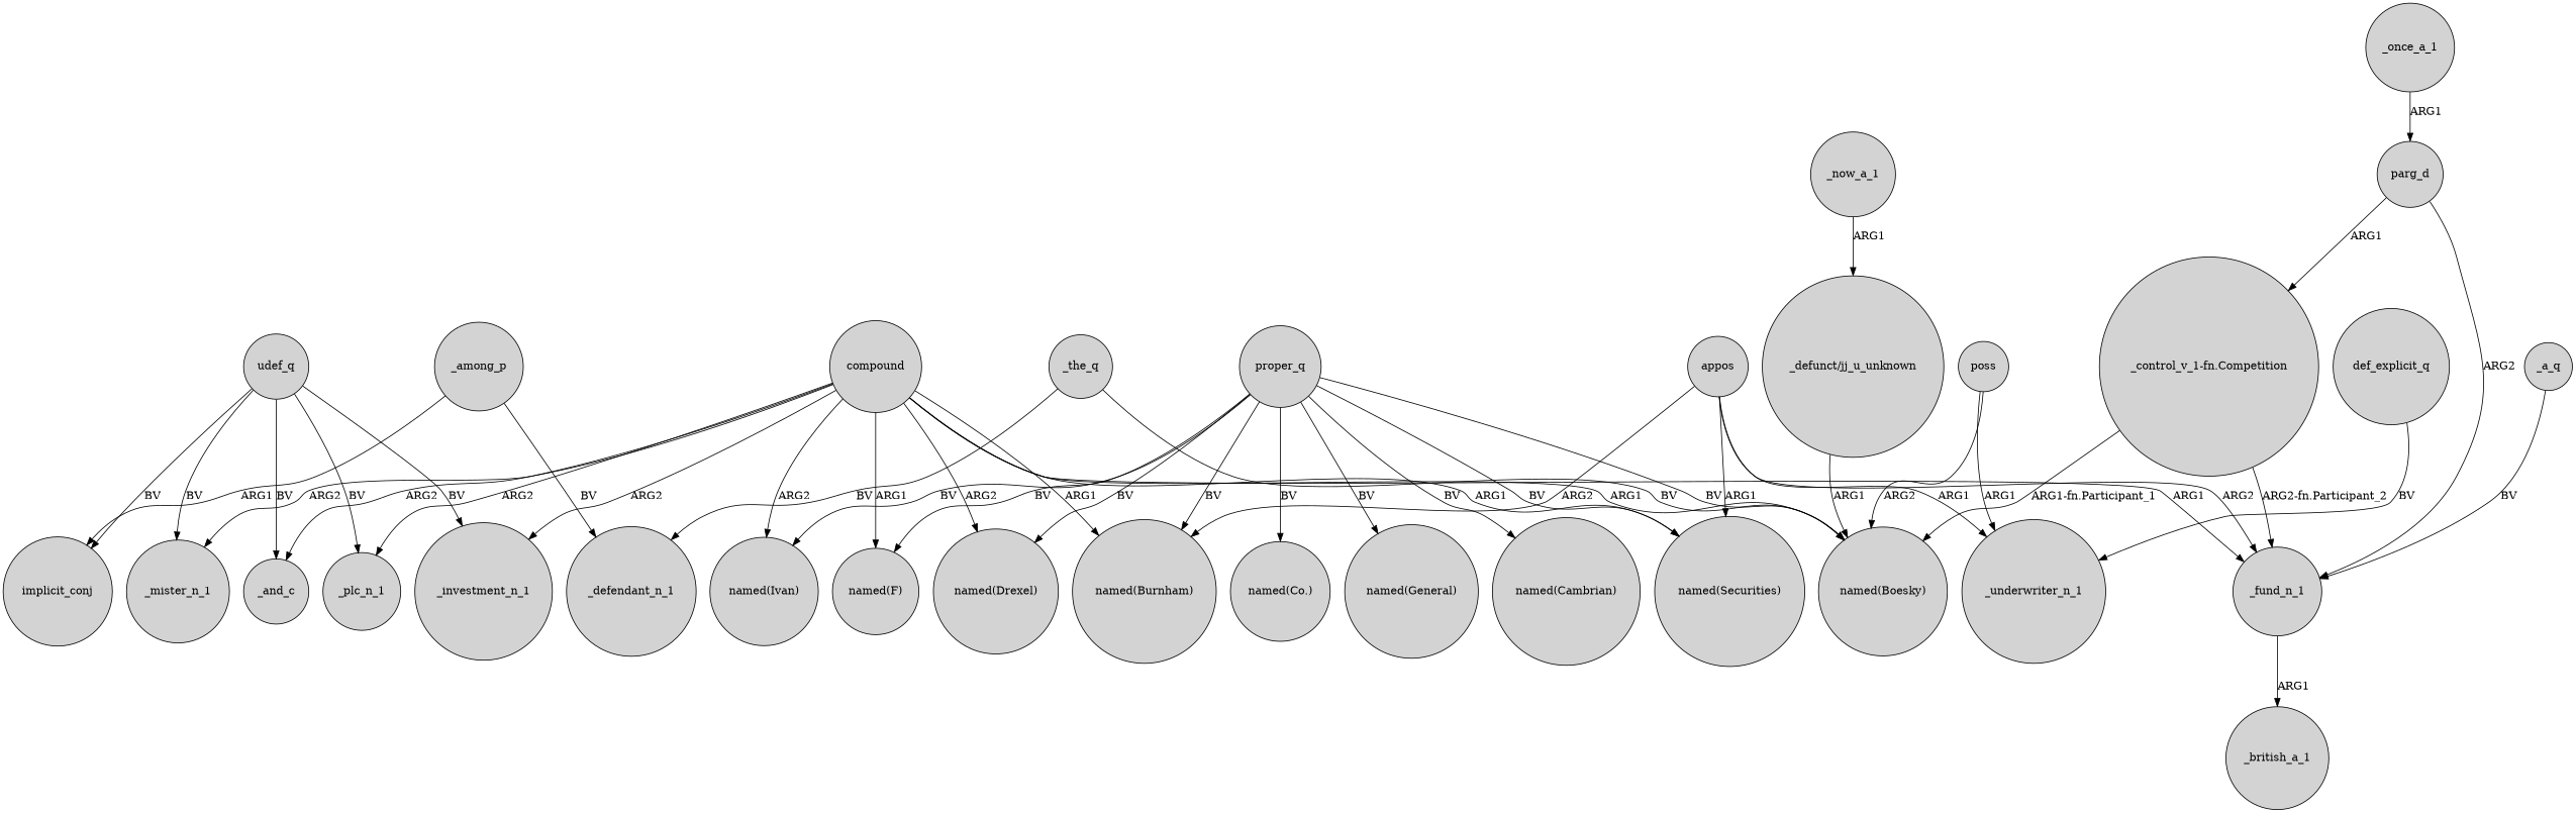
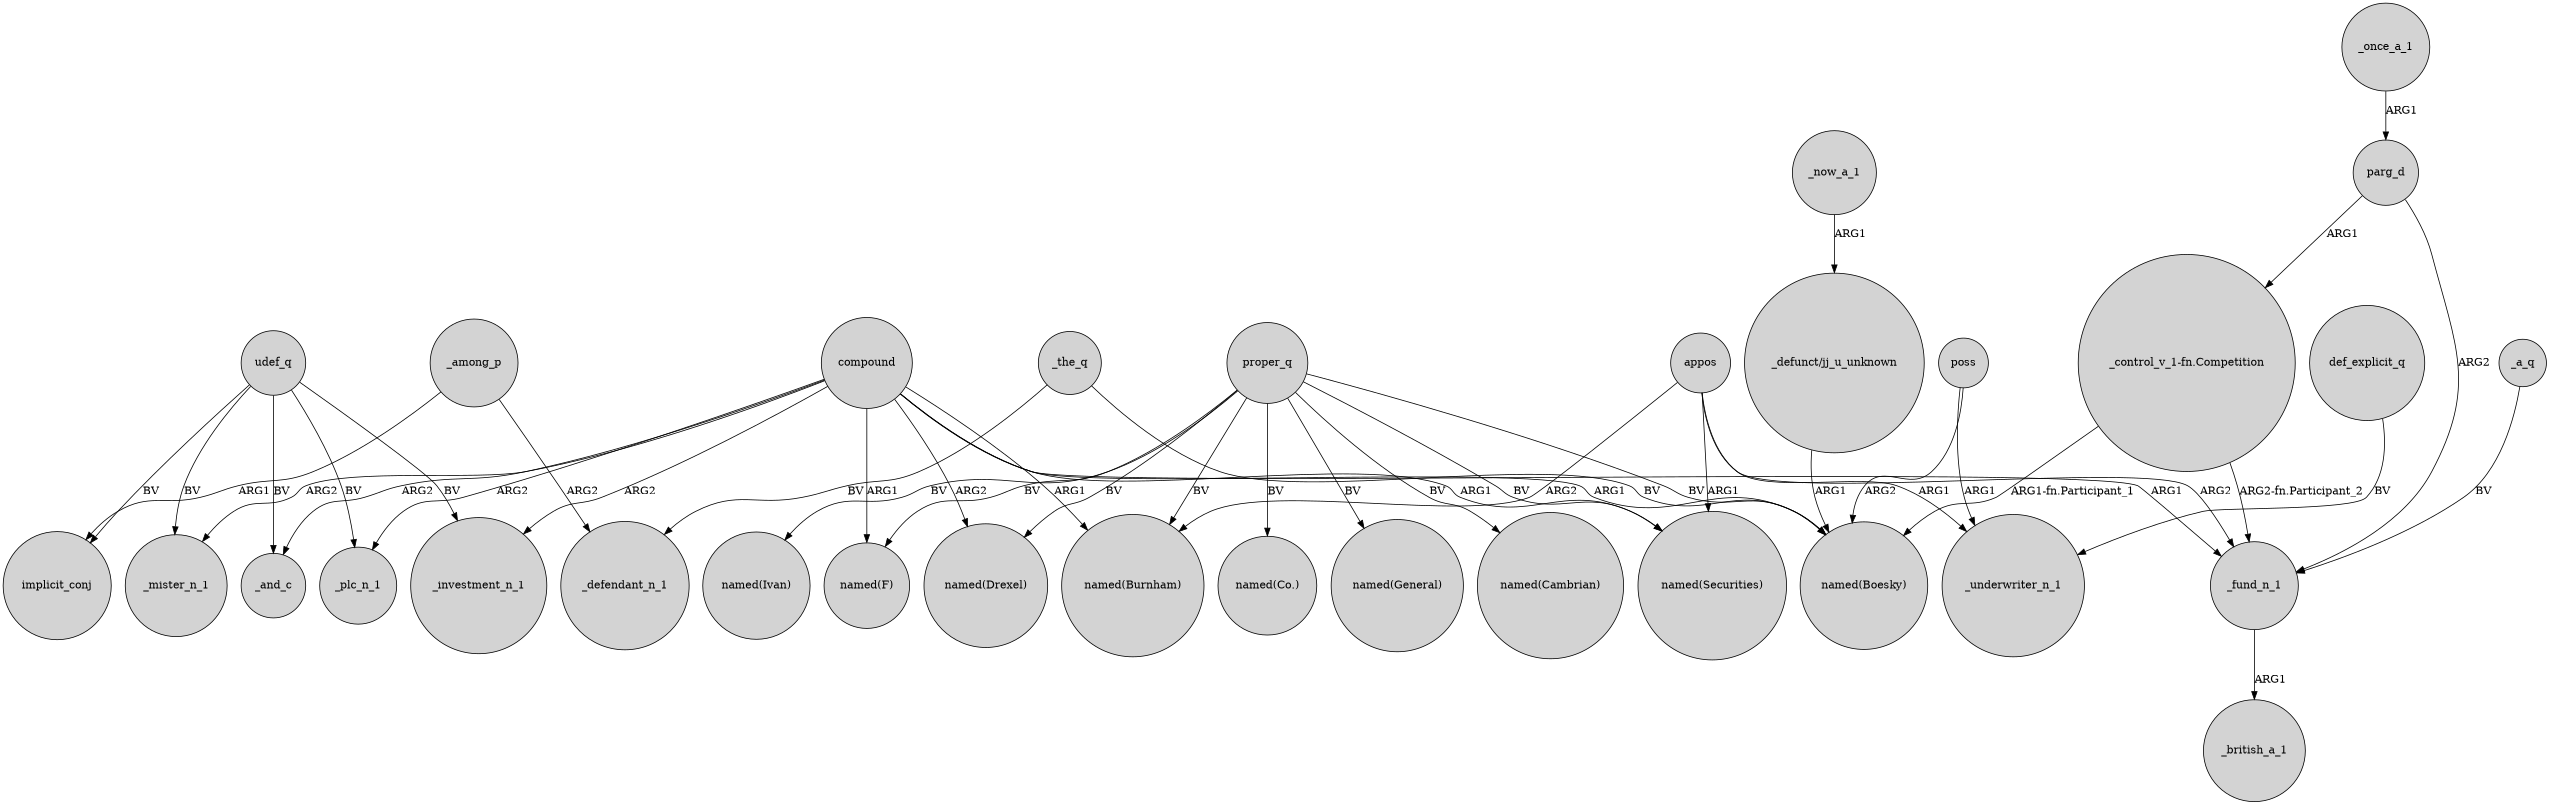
  digraph {
    node [shape=circle style=filled]
    compound
    _mister_n_1
    _plc_n_1
    _fund_n_1
    "named(Securities)"
    "named(Burnham)"
    "named(Boesky)"
    _investment_n_1
    "named(F)"
    "named(Drexel)"
    _and_c
    "named(Ivan)"
    _british_a_1
    _a_q
    proper_q
    "named(Co.)"
    "named(General)"
    "named(Cambrian)"
    "_control_v_1-fn.Competition"
    _the_q
    _defendant_n_1
    _now_a_1
    "_defunct/jj_u_unknown"
    _once_a_1
    parg_d
    appos
    _underwriter_n_1
    udef_q
    implicit_conj
    _among_p
    def_explicit_q
    poss
    compound -> _mister_n_1 [label=ARG2]
    compound -> _plc_n_1 [label=ARG2]
    compound -> _fund_n_1 [label=ARG1]
    compound -> "named(Securities)" [label=ARG1]
    compound -> "named(Burnham)" [label=ARG1]
    compound -> "named(Boesky)" [label=ARG1]
    compound -> _investment_n_1 [label=ARG2]
    compound -> "named(F)" [label=ARG1]
    compound -> "named(Drexel)" [label=ARG2]
    compound -> _and_c [label=ARG2]
-   compound -> "named(Ivan)" [label=ARG2]
    _fund_n_1 -> _british_a_1 [label=ARG1]
    _a_q -> _fund_n_1 [label=BV]
    proper_q -> "named(Securities)" [label=BV]
    proper_q -> "named(Burnham)" [label=BV]
    proper_q -> "named(Boesky)" [label=BV]
    proper_q -> "named(F)" [label=BV]
    proper_q -> "named(Drexel)" [label=BV]
    proper_q -> "named(Ivan)" [label=BV]
    proper_q -> "named(Co.)" [label=BV]
    proper_q -> "named(General)" [label=BV]
    proper_q -> "named(Cambrian)" [label=BV]
    "_control_v_1-fn.Competition" -> _fund_n_1 [label="ARG2-fn.Participant_2"]
    "_control_v_1-fn.Competition" -> "named(Boesky)" [label="ARG1-fn.Participant_1"]
    _the_q -> "named(Boesky)" [label=BV]
    _the_q -> _defendant_n_1 [label=BV]
    _now_a_1 -> "_defunct/jj_u_unknown" [label=ARG1]
    "_defunct/jj_u_unknown" -> "named(Boesky)" [label=ARG1]
    _once_a_1 -> parg_d [label=ARG1]
    parg_d -> _fund_n_1 [label=ARG2]
    parg_d -> "_control_v_1-fn.Competition" [label=ARG1]
    appos -> _fund_n_1 [label=ARG2]
    appos -> "named(Securities)" [label=ARG1]
    appos -> "named(Burnham)" [label=ARG2]
    appos -> _underwriter_n_1 [label=ARG1]
    udef_q -> _mister_n_1 [label=BV]
    udef_q -> _plc_n_1 [label=BV]
    udef_q -> _investment_n_1 [label=BV]
    udef_q -> _and_c [label=BV]
    udef_q -> implicit_conj [label=BV]
-   _among_p -> _defendant_n_1 [label=BV]
+   _among_p -> _defendant_n_1 [label=ARG2]
    _among_p -> implicit_conj [label=ARG1]
    def_explicit_q -> _underwriter_n_1 [label=BV]
    poss -> "named(Boesky)" [label=ARG2]
    poss -> _underwriter_n_1 [label=ARG1]
  }
